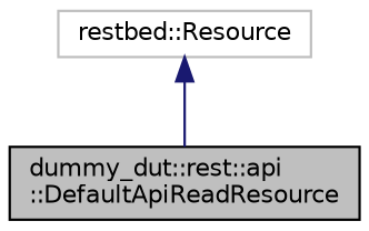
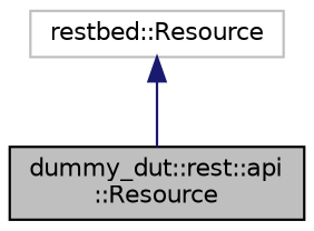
  digraph {
    node [fontname=Helvetica fontsize=10 shape=record style=filled]
-   n1 [color=black fillcolor=grey75 fontcolor=black height=0.2 label="dummy_dut::rest::api\l::DefaultApiReadResource" width=0.4]
+   n1 [color=black fillcolor=grey75 fontcolor=black height=0.2 label="dummy_dut::rest::api\l::Resource" width=0.4]
    n2 [color=grey75 fillcolor=white height=0.2 label="restbed::Resource" width=0.4]
    n2 -> n1 [color=midnightblue dir=back fontname=Helvetica fontsize=10 labelfontname=Helvetica labelfontsize=10 style=solid]
  }
